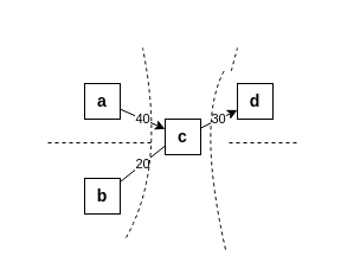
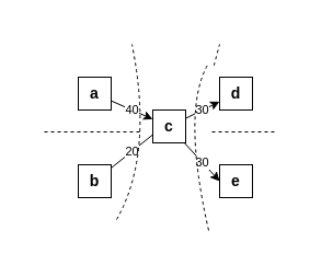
  <mxCell id="0" />
  <mxCell id="1" parent="0" />
  <mxCell id="2" value="" style="shape=image;html=1;verticalAlign=top;verticalLabelPosition=bottom;labelBackgroundColor=#ffffff;imageAspect=0;aspect=fixed;image=https://cdn4.iconfinder.com/data/icons/basic-user-interface-elements/700/cut-scissor-clippers-shear-128.png;fillColor=#EBEBEB;rotation=105;" parent="1" vertex="1"><mxGeometry x="180" y="20" width="40" height="40" as="geometry" /></mxCell>
  <mxCell id="3" value="40" style="rounded=0;orthogonalLoop=1;jettySize=auto;html=1;" parent="1" source="4" target="9" edge="1"><mxGeometry relative="1" as="geometry" /></mxCell>
  <mxCell id="4" value="&lt;font style=&quot;font-size: 14px&quot;&gt;&lt;b&gt;a&lt;/b&gt;&lt;/font&gt;" style="rounded=0;whiteSpace=wrap;html=1;fillColor=none;" parent="1" vertex="1"><mxGeometry x="71" y="70" width="30" height="30" as="geometry" /></mxCell>
  <mxCell id="5" value="20" style="edgeStyle=none;rounded=0;orthogonalLoop=1;jettySize=auto;html=1;entryX=0;entryY=0.75;entryDx=0;entryDy=0;endArrow=none;" parent="1" source="6" target="9" edge="1"><mxGeometry relative="1" as="geometry" /></mxCell>
  <mxCell id="6" value="&lt;font style=&quot;font-size: 14px&quot;&gt;&lt;b&gt;b&lt;/b&gt;&lt;/font&gt;" style="rounded=0;whiteSpace=wrap;html=1;fillColor=none;" parent="1" vertex="1"><mxGeometry x="71" y="150" width="30" height="30" as="geometry" /></mxCell>
  <mxCell id="7" value="30" style="edgeStyle=none;rounded=0;orthogonalLoop=1;jettySize=auto;html=1;" parent="1" source="9" target="10" edge="1"><mxGeometry relative="1" as="geometry" /></mxCell>
+ <mxCell id="8" value="30" style="edgeStyle=none;rounded=0;orthogonalLoop=1;jettySize=auto;html=1;entryX=0;entryY=0.5;entryDx=0;entryDy=0;" parent="1" source="9" target="11" edge="1"><mxGeometry relative="1" as="geometry" /></mxCell>
  <mxCell id="9" value="&lt;font style=&quot;font-size: 14px&quot;&gt;&lt;b&gt;c&lt;/b&gt;&lt;/font&gt;" style="rounded=0;whiteSpace=wrap;html=1;fillColor=none;" parent="1" vertex="1"><mxGeometry x="139" y="100" width="30" height="30" as="geometry" /></mxCell>
  <mxCell id="10" value="&lt;font style=&quot;font-size: 14px&quot;&gt;&lt;b&gt;d&lt;/b&gt;&lt;/font&gt;" style="rounded=0;whiteSpace=wrap;html=1;fillColor=none;" parent="1" vertex="1"><mxGeometry x="200" y="70" width="30" height="30" as="geometry" /></mxCell>
+ <mxCell id="11" value="&lt;font style=&quot;font-size: 14px&quot;&gt;&lt;b&gt;e&lt;/b&gt;&lt;/font&gt;" style="rounded=0;whiteSpace=wrap;html=1;fillColor=none;" parent="1" vertex="1"><mxGeometry x="200" y="150" width="30" height="30" as="geometry" /></mxCell>
  <mxCell id="12" value="" style="shape=image;html=1;verticalAlign=top;verticalLabelPosition=bottom;labelBackgroundColor=#ffffff;imageAspect=0;aspect=fixed;image=https://cdn4.iconfinder.com/data/icons/basic-user-interface-elements/700/cut-scissor-clippers-shear-128.png;fillColor=#EBEBEB;rotation=25;" parent="1" vertex="1"><mxGeometry x="89" y="30" width="40" height="40" as="geometry" /></mxCell>
  <mxCell id="13" value="" style="curved=1;endArrow=none;html=1;dashed=1;endFill=0;" parent="1" source="2" edge="1"><mxGeometry width="50" height="50" relative="1" as="geometry"><mxPoint x="190" y="210" as="sourcePoint" /><mxPoint x="200" y="40" as="targetPoint" /><Array as="points" /></mxGeometry></mxCell>
  <mxCell id="14" value="" style="curved=1;endArrow=none;html=1;dashed=1;endFill=0;" parent="1" target="2" edge="1"><mxGeometry width="50" height="50" relative="1" as="geometry"><mxPoint x="190" y="210" as="sourcePoint" /><mxPoint x="200" y="40" as="targetPoint" /><Array as="points"><mxPoint x="165" y="100" /></Array></mxGeometry></mxCell>
  <mxCell id="15" value="" style="curved=1;endArrow=none;html=1;dashed=1;endFill=0;" parent="1" edge="1"><mxGeometry width="50" height="50" relative="1" as="geometry"><mxPoint x="106" y="200" as="sourcePoint" /><mxPoint x="120" y="40" as="targetPoint" /><Array as="points"><mxPoint x="140" y="140" /></Array></mxGeometry></mxCell>
  <mxCell id="16" value="" style="endArrow=none;dashed=1;html=1;" parent="1" edge="1"><mxGeometry width="50" height="50" relative="1" as="geometry"><mxPoint x="40" y="120" as="sourcePoint" /><mxPoint x="130" y="120" as="targetPoint" /></mxGeometry></mxCell>
  <mxCell id="17" value="" style="endArrow=none;dashed=1;html=1;" parent="1" edge="1"><mxGeometry width="50" height="50" relative="1" as="geometry"><mxPoint x="250" y="120" as="sourcePoint" /><mxPoint x="190" y="120" as="targetPoint" /></mxGeometry></mxCell>
  <mxCell id="18" value="" style="shape=image;html=1;verticalAlign=top;verticalLabelPosition=bottom;labelBackgroundColor=#ffffff;imageAspect=0;aspect=fixed;image=https://cdn4.iconfinder.com/data/icons/basic-user-interface-elements/700/cut-scissor-clippers-shear-128.png;fillColor=#EBEBEB;" parent="1" vertex="1"><mxGeometry x="20" y="110" width="30" height="30" as="geometry" /></mxCell>
  <mxCell id="19" value="" style="shape=image;html=1;verticalAlign=top;verticalLabelPosition=bottom;labelBackgroundColor=#ffffff;imageAspect=0;aspect=fixed;image=https://cdn4.iconfinder.com/data/icons/basic-user-interface-elements/700/cut-scissor-clippers-shear-128.png;fillColor=#EBEBEB;rotation=180;" parent="1" vertex="1"><mxGeometry x="252" y="107" width="30" height="30" as="geometry" /></mxCell>
